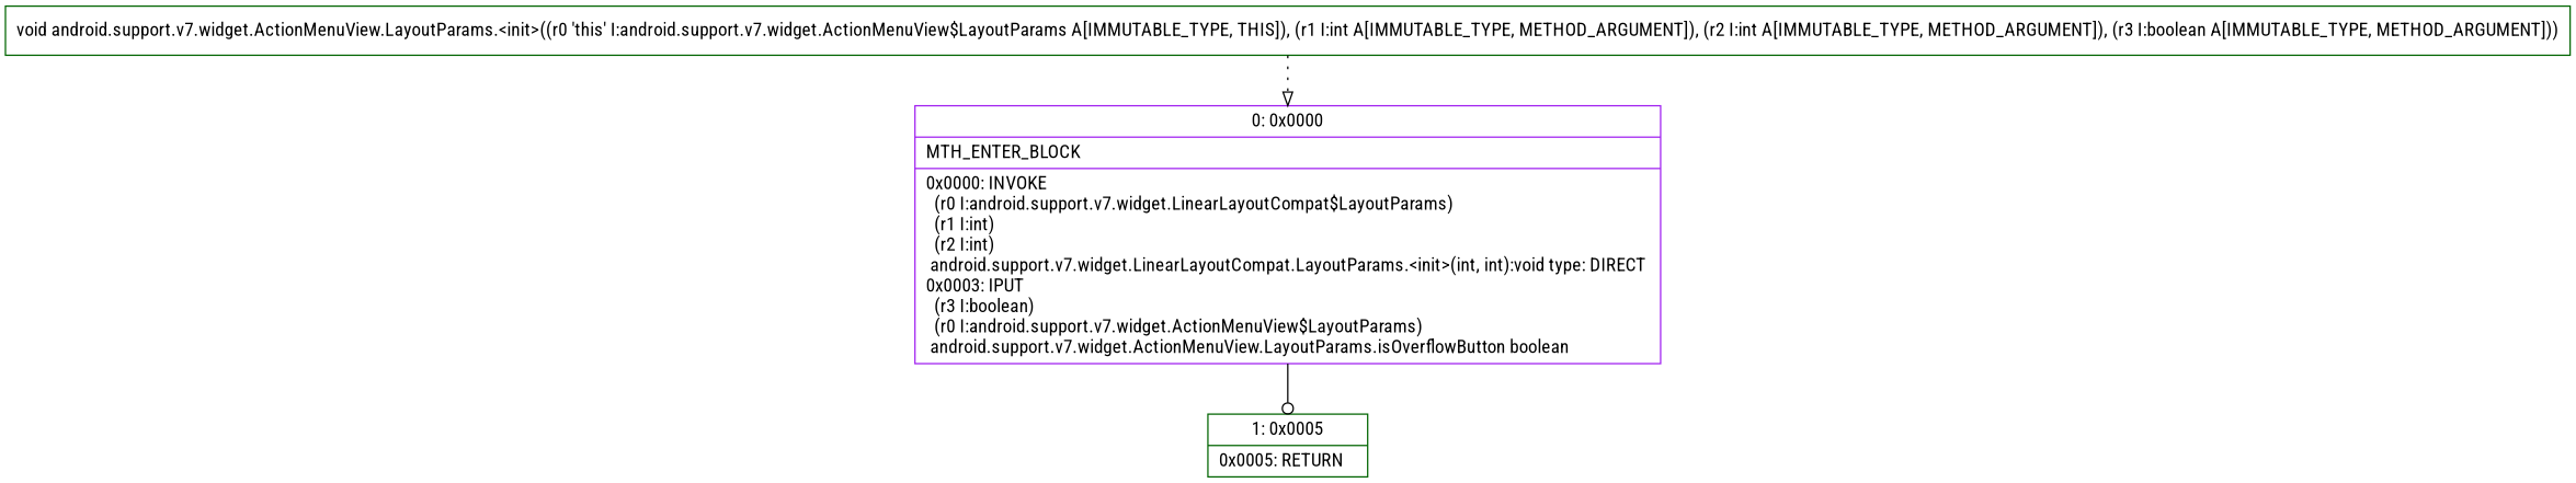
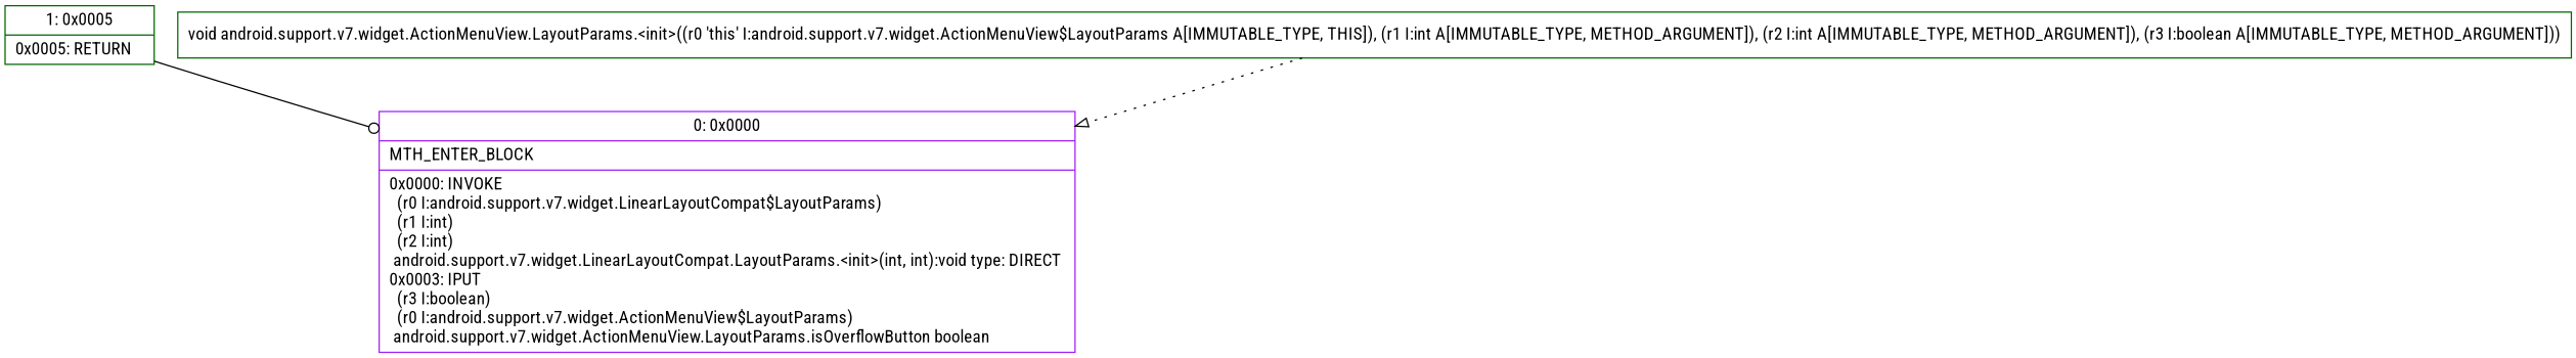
  digraph {
    fontname="Roboto Condensed"
    node [shape=record color=darkgreen fontname="Roboto Condensed"]
    edge [fontname="Roboto Condensed"]
    n1 [label="{0\:\ 0x0000|MTH_ENTER_BLOCK\l|0x0000: INVOKE  \l  (r0 I:android.support.v7.widget.LinearLayoutCompat$LayoutParams)\l  (r1 I:int)\l  (r2 I:int)\l android.support.v7.widget.LinearLayoutCompat.LayoutParams.\<init\>(int, int):void type: DIRECT \l0x0003: IPUT  \l  (r3 I:boolean)\l  (r0 I:android.support.v7.widget.ActionMenuView$LayoutParams)\l android.support.v7.widget.ActionMenuView.LayoutParams.isOverflowButton boolean \l}" color=purple]
    n2 [label="{1\:\ 0x0005|0x0005: RETURN   \l}"]
    n3 [label="{void android.support.v7.widget.ActionMenuView.LayoutParams.\<init\>((r0 'this' I:android.support.v7.widget.ActionMenuView$LayoutParams A[IMMUTABLE_TYPE, THIS]), (r1 I:int A[IMMUTABLE_TYPE, METHOD_ARGUMENT]), (r2 I:int A[IMMUTABLE_TYPE, METHOD_ARGUMENT]), (r3 I:boolean A[IMMUTABLE_TYPE, METHOD_ARGUMENT])) }"]
-   n1 -> n2 [style=solid arrowhead=odot]
+   n2 -> n1 [style=solid arrowhead=odot]
    n3 -> n1 [style=dotted arrowhead=onormal]
  }
